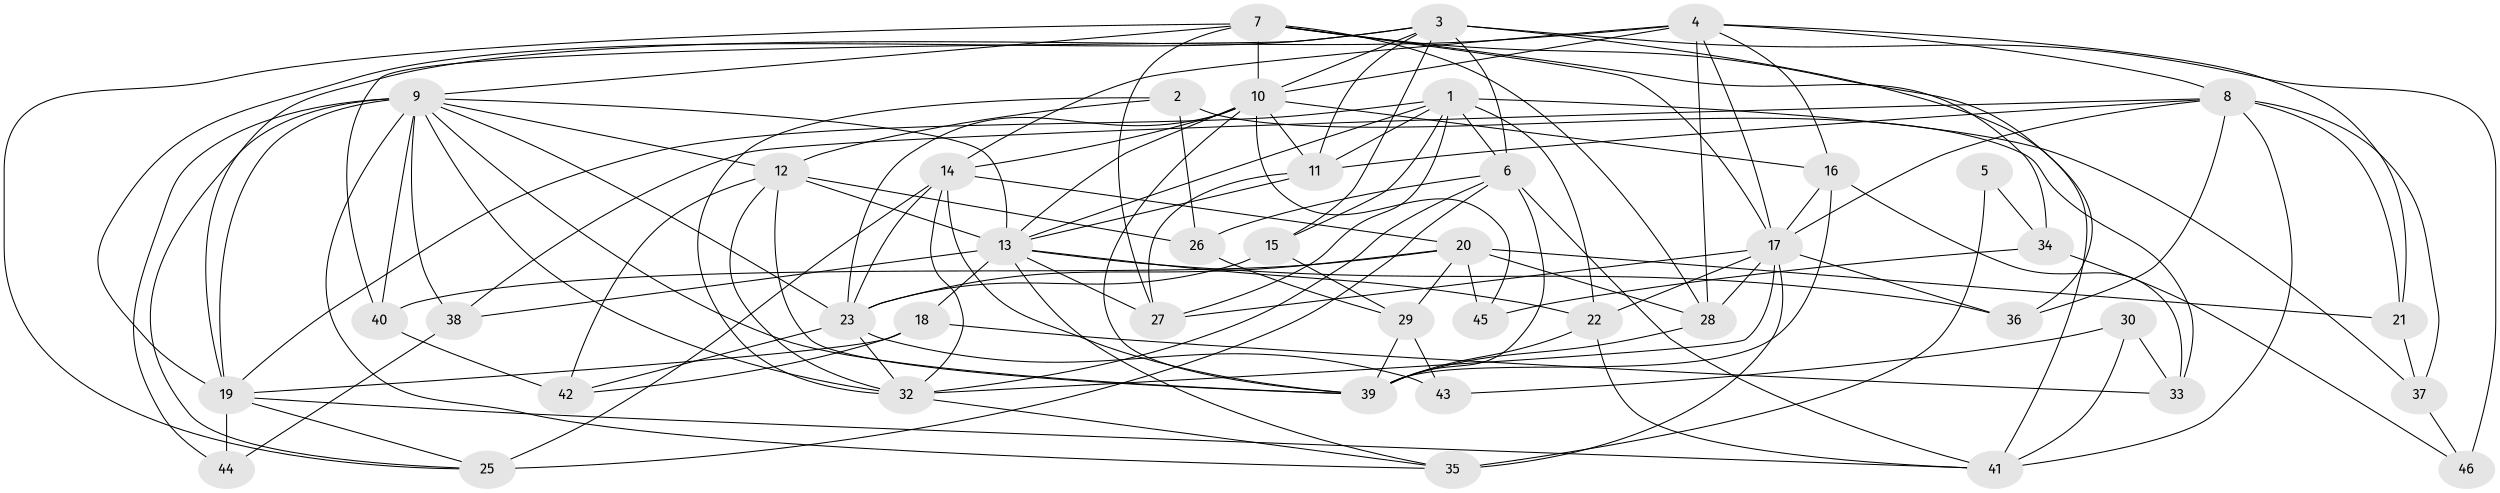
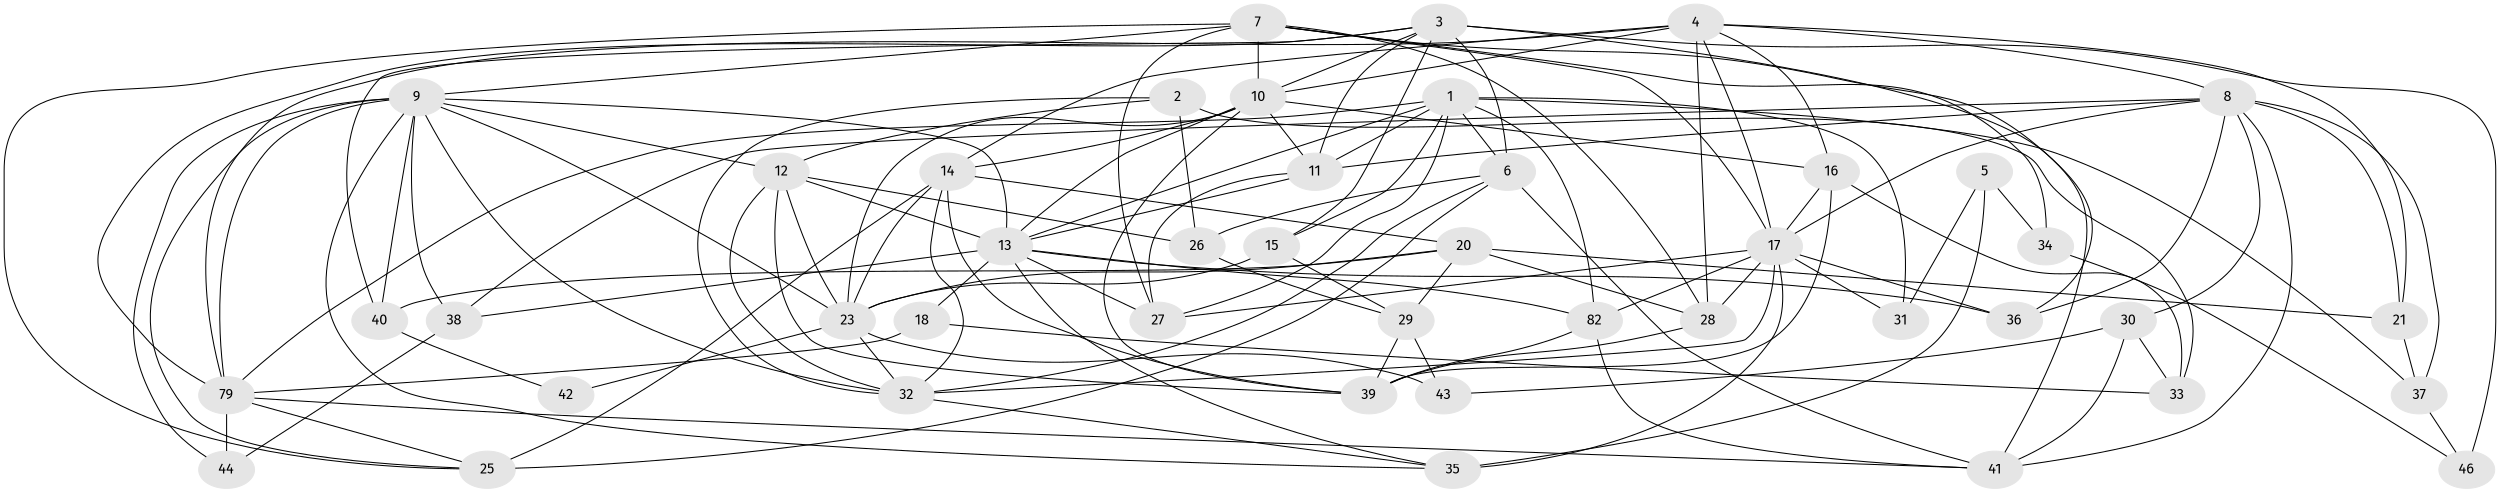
  graph {
    fontname="Fira Sans"
    node [color=gray90 fontname="Fira Sans" style=filled]
    edge [fontname="Fira Sans" weight=1.0]
    1
    6
    11
    13
    15
-   19
-   22
+   19 [label=79]
+   22 [label=82]
    27
+   31
    37
    26
    32
    25
    39
    41
    35
    36
    38
    18
    23
    29
    44
    46
    2
    12
    33
    42
    3
    10
    40
    14
    16
-   45
    4
    8
    17
    21
    28
    30
    20
    5
    34
    7
    9
    43
    1 -- 6
    1 -- 11
    1 -- 13
    1 -- 15
    1 -- 19
    1 -- 22 [weight=2.0]
    1 -- 27
+   1 -- 31 [weight=2.0]
    1 -- 37
    6 -- 26
    6 -- 32
    6 -- 25
-   6 -- 39
    6 -- 41
    11 -- 13
    11 -- 27
    13 -- 22
    13 -- 27
    13 -- 35
    13 -- 36
    13 -- 38
    13 -- 18
    15 -- 23
    15 -- 29
    19 -- 25
    19 -- 41
    19 -- 44 [weight=2.0]
    22 -- 39
    22 -- 41
    37 -- 46
    26 -- 29
    32 -- 35
    38 -- 44
    18 -- 19
    18 -- 33
-   18 -- 42
    23 -- 32
    23 -- 42
    23 -- 43
    29 -- 39
    29 -- 43 [weight=2.0]
    2 -- 26
    2 -- 32
    2 -- 12
    2 -- 33
    12 -- 13 [weight=2.0]
    12 -- 26 [weight=3.0]
    12 -- 32
    12 -- 39
-   12 -- 42
+   12 -- 23
    3 -- 6 [weight=2.0]
    3 -- 11
    3 -- 15
    3 -- 19
    3 -- 36
    3 -- 46 [weight=2.0]
    3 -- 10
    3 -- 40
    10 -- 11
    10 -- 13
    10 -- 39
    10 -- 23
    10 -- 14
    10 -- 16
-   10 -- 45
    40 -- 42
    14 -- 32
    14 -- 25 [weight=2.0]
    14 -- 39
    14 -- 23
    14 -- 20 [weight=2.0]
    16 -- 39 [weight=2.0]
    16 -- 33
    16 -- 17
    4 -- 19 [weight=2.0]
    4 -- 10
    4 -- 14 [weight=2.0]
    4 -- 16
    4 -- 8 [weight=2.0]
    4 -- 17
    4 -- 21
    4 -- 28 [weight=2.0]
    8 -- 11
    8 -- 37
    8 -- 41
    8 -- 36
    8 -- 38
    8 -- 17
    8 -- 21
+   8 -- 30
    17 -- 22
    17 -- 27
+   17 -- 31
    17 -- 32
    17 -- 35 [weight=2.0]
    17 -- 36
    17 -- 28
    21 -- 37
    28 -- 39
    30 -- 41
    30 -- 33
    30 -- 43
    20 -- 23
    20 -- 29 [weight=3.0]
    20 -- 40
-   20 -- 45
    20 -- 21
    20 -- 28
+   5 -- 31
    5 -- 35
    5 -- 34
    34 -- 46
-   34 -- 45
    7 -- 27 [weight=2.0]
    7 -- 25
    7 -- 41
    7 -- 10
    7 -- 17
    7 -- 28
    7 -- 34
    7 -- 9
    9 -- 13
    9 -- 19
    9 -- 32
    9 -- 25
-   9 -- 39
    9 -- 35
    9 -- 38
    9 -- 23
    9 -- 44
    9 -- 12
    9 -- 40
  }
